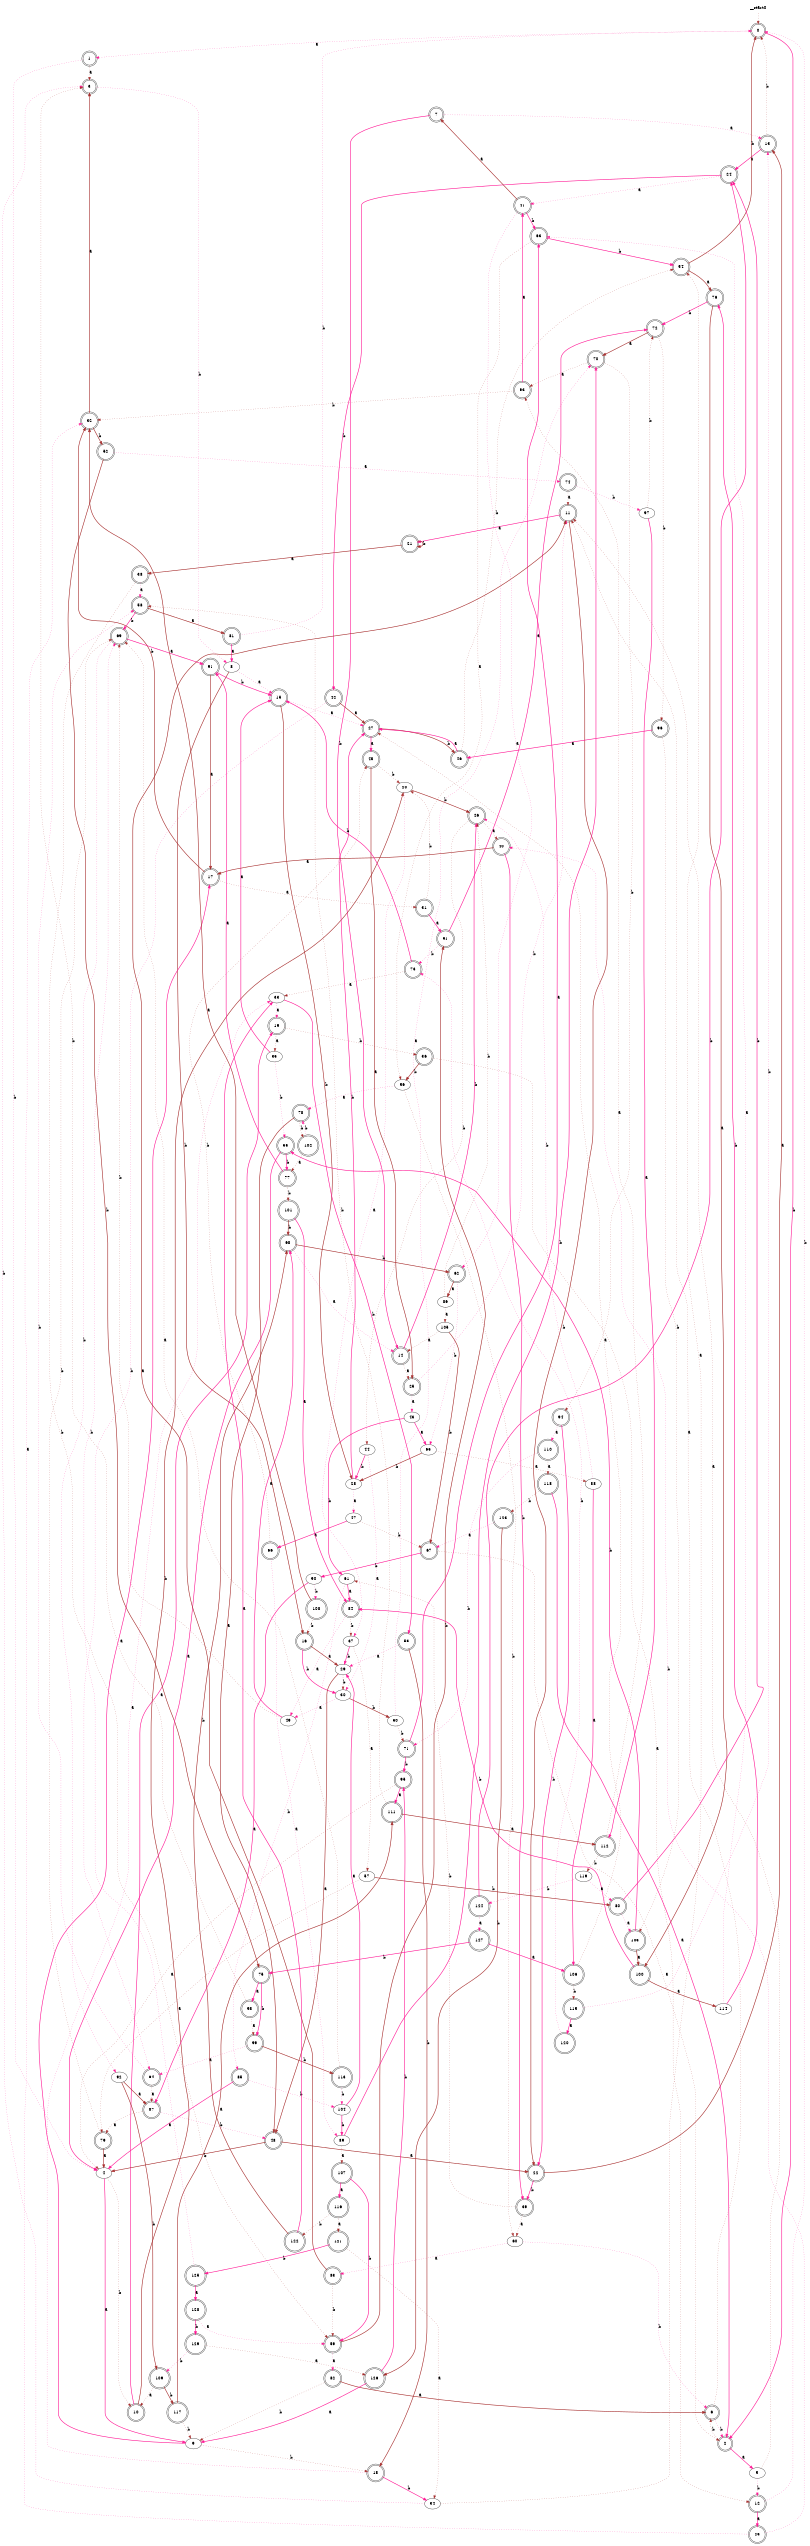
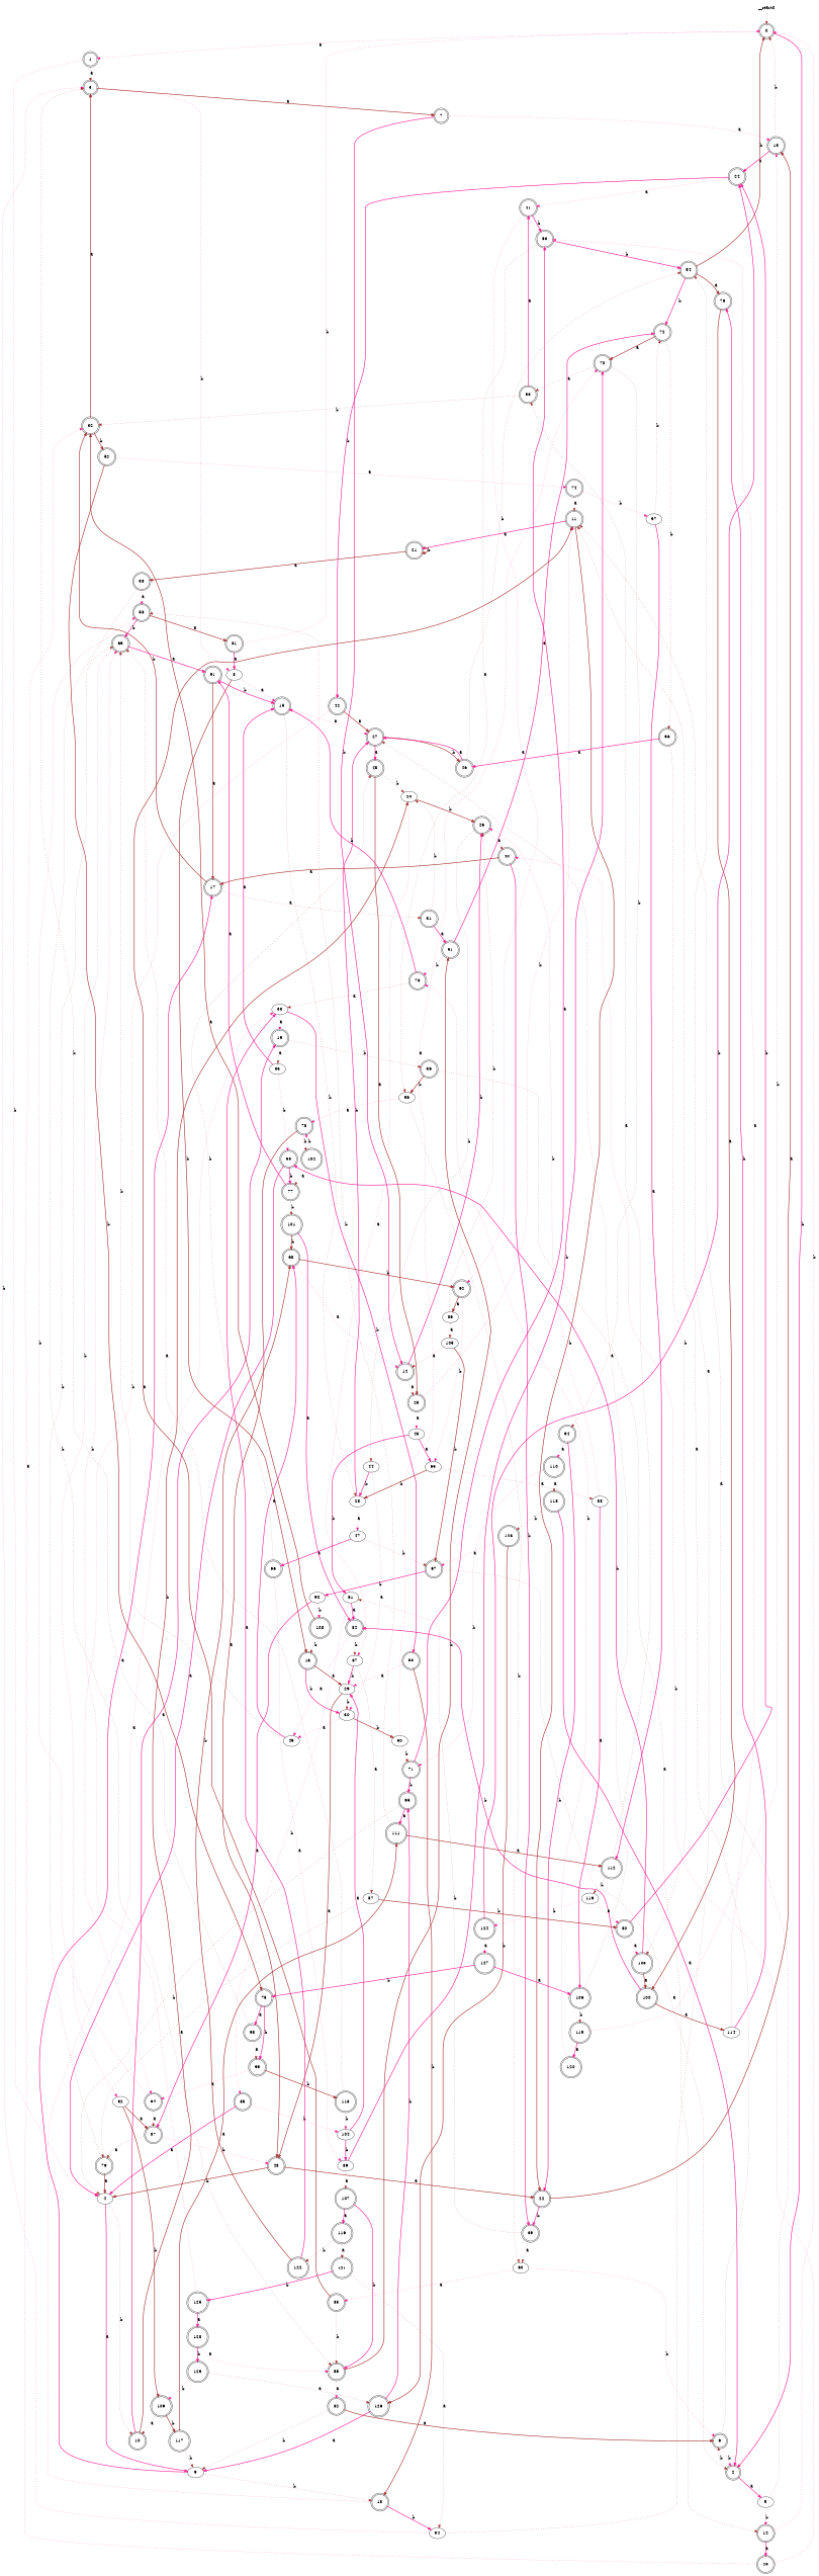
  digraph {
    node [shape=doublecircle]
    edge [color=deeppink style=dotted]
    __start0 [shape=none]
    0
    1
    2
    3
    4 [shape=""]
    5 [shape=""]
    6
    7
    8 [shape=""]
    9 [shape=""]
    10
    11
    12
    13
    14
    15
    16
    17
    18
    19
    20 [shape=""]
    21
    22
    23
    24
    25
    26
    27
    28 [shape=""]
    29 [shape=""]
    30 [shape=""]
    31
    32
    33 [shape=""]
    34 [shape=""]
    35 [shape=""]
    36
    37 [shape=""]
    38
    39
    40
    41
    42
    43 [shape=""]
    44 [shape=""]
    45
    46
    47 [shape=""]
    48
    49 [shape=""]
    50 [shape=""]
    51
    52
    53
    54
    55
    56 [shape=""]
    57 [shape=""]
    58
    59
    60 [shape=""]
    61 [shape=""]
    62
    63
    64
    65 [shape=""]
    66
    67
    68
    69
    70
    71
    72
    73
    74
    75
    76
    77
    78
    79
    80
    81
    82
    83
    84
    85
    86 [shape=""]
    87
    88 [shape=""]
    89 [shape=""]
    90 [shape=""]
    91
    92 [shape=""]
    93
    94
    95
    96
    97 [shape=""]
    98
    99
    100
    101
    102
    103
    104 [shape=""]
    105 [shape=""]
    106
    107
    108
    109
    110
    111
    112
    113
    114 [shape=""]
    115
    116
    117
    118
    119 [shape=""]
    120
    121
    122
    123
    124
    125
    126
    127
    128
    129
    __start0 -> 0 [color=brown]
    0 -> 1 [label=a]
    0 -> 2 [label=b style=bold]
    1 -> 3 [color=brown label=a]
    1 -> 4 [label=b]
    2 -> 5 [label=a style=bold]
    2 -> 6 [color=brown label=b]
-   41 -> 7 [color=brown label=a style=bold]
+   3 -> 7 [color=brown label=a style=bold]
    3 -> 8 [label=b]
    4 -> 9 [label=a style=bold]
    4 -> 10 [color=brown label=b]
    5 -> 11 [color=brown label=a]
    5 -> 12 [label=b]
    6 -> 2 [label=b]
    6 -> 11 [color=brown label=a]
    7 -> 13 [label=a]
    7 -> 14 [label=b style=bold]
    8 -> 15 [label=a]
    8 -> 16 [color=brown label=b style=bold]
    9 -> 17 [label=a style=bold]
    9 -> 18 [color=brown label=b]
    10 -> 19 [label=a style=bold]
    10 -> 20 [color=brown label=b style=bold]
    11 -> 21 [label=a style=bold]
    11 -> 22 [color=brown label=b style=bold]
    12 -> 0 [label=b]
    12 -> 23 [label=a style=bold]
    13 -> 0 [color=brown label=b]
    13 -> 24 [label=a style=bold]
    14 -> 25 [color=brown label=a]
    14 -> 26 [label=b style=bold]
    15 -> 27 [label=a]
-   15 -> 28 [color=brown label=b style=bold]
+   15 -> 28 [color=brown label=b]
    16 -> 29 [color=brown label=a style=bold]
    16 -> 30 [label=b style=bold]
    17 -> 31 [color=brown label=a]
    17 -> 32 [color=brown label=b style=bold]
    18 -> 33 [label=a]
    18 -> 34 [label=b style=bold]
    19 -> 35 [color=brown label=a]
    19 -> 36 [color=brown label=b]
    20 -> 26 [color=brown label=b style=bold]
    20 -> 37 [label=a]
    21 -> 21 [color=brown label=b style=bold]
    21 -> 38 [color=brown label=a style=bold]
    22 -> 13 [color=brown label=a style=bold]
    22 -> 39 [label=b style=bold]
    23 -> 32 [label=a]
    23 -> 40 [label=b]
    24 -> 41 [label=a]
    24 -> 42 [label=b style=bold]
    25 -> 11 [label=b]
    25 -> 43 [label=a]
    26 -> 40 [color=brown label=a]
    26 -> 44 [color=brown label=b]
    27 -> 45 [label=a style=bold]
    27 -> 46 [color=brown label=b style=bold]
    28 -> 27 [label=b style=bold]
    28 -> 47 [label=a]
    29 -> 30 [color=brown label=b]
    29 -> 48 [color=brown label=a style=bold]
    30 -> 49 [label=a]
    30 -> 50 [color=brown label=b style=bold]
    31 -> 20 [color=brown label=b]
    31 -> 51 [label=a style=bold]
    32 -> 3 [color=brown label=a style=bold]
    32 -> 52 [color=brown label=b style=bold]
    33 -> 19 [label=a]
    33 -> 53 [label=b style=bold]
    34 -> 3 [label=b]
    34 -> 54 [color=brown label=a]
    35 -> 15 [label=a style=bold]
    35 -> 55 [label=b]
    36 -> 12 [color=brown label=a]
    36 -> 56 [color=brown label=b style=bold]
    37 -> 29 [label=b style=bold]
    37 -> 57 [color=brown label=a]
    38 -> 58 [label=a]
    38 -> 59 [color=brown label=b]
    39 -> 60 [color=brown label=a]
    39 -> 61 [color=brown label=b]
    40 -> 17 [color=brown label=a style=bold]
    40 -> 39 [label=b style=bold]
    41 -> 62 [label=a]
    41 -> 63 [label=b style=bold]
    42 -> 27 [color=brown label=a style=bold]
    42 -> 64 [label=b]
    43 -> 61 [label=b style=bold]
    43 -> 65 [label=a style=bold]
    44 -> 28 [label=b style=bold]
    44 -> 30 [label=a]
    45 -> 20 [color=brown label=b]
    45 -> 25 [color=brown label=a style=bold]
    46 -> 27 [label=a style=bold]
    46 -> 54 [color=brown label=b]
    47 -> 66 [label=a style=bold]
    47 -> 67 [color=brown label=b]
    48 -> 4 [color=brown label=b style=bold]
    48 -> 22 [color=brown label=a style=bold]
    49 -> 68 [label=a style=bold]
    49 -> 69 [color=brown label=b]
    50 -> 70 [label=a]
    50 -> 71 [color=brown label=b]
    51 -> 72 [label=a style=bold]
    51 -> 73 [label=b]
    52 -> 74 [label=a]
    52 -> 75 [color=brown label=b style=bold]
    53 -> 18 [color=brown label=b style=bold]
    53 -> 29 [label=a]
    54 -> 0 [color=brown label=b style=bold]
    54 -> 76 [color=brown label=a style=bold]
    55 -> 4 [label=a style=bold]
    55 -> 77 [label=b style=bold]
    56 -> 60 [color=brown label=b]
    56 -> 78 [label=a]
    57 -> 79 [color=brown label=a]
    57 -> 80 [color=brown label=b style=bold]
    58 -> 69 [label=b style=bold]
    58 -> 81 [color=brown label=a style=bold]
    59 -> 51 [color=brown label=b style=bold]
    59 -> 82 [label=a]
    60 -> 6 [label=b]
    60 -> 83 [label=a]
    61 -> 84 [label=a style=bold]
    61 -> 85 [label=b]
    62 -> 65 [label=b]
    62 -> 86 [color=brown label=a style=bold]
    63 -> 54 [label=b style=bold]
    63 -> 56 [color=brown label=a]
    64 -> 58 [label=b]
    64 -> 87 [color=brown label=a]
    65 -> 28 [color=brown label=b style=bold]
    65 -> 88 [color=brown label=a]
    66 -> 45 [color=brown label=b]
    66 -> 89 [label=a]
    67 -> 2 [color=brown label=a]
    67 -> 90 [label=b style=bold]
    68 -> 14 [label=a]
    68 -> 62 [color=brown label=b style=bold]
    69 -> 91 [label=a style=bold]
    69 -> 92 [label=b]
    70 -> 93 [color=brown label=a]
    70 -> 94 [color=brown label=b]
    71 -> 63 [label=a style=bold]
    71 -> 95 [label=b style=bold]
    72 -> 70 [color=brown label=a style=bold]
    72 -> 96 [color=brown label=b]
    73 -> 15 [label=b style=bold]
    73 -> 33 [color=brown label=a]
    74 -> 11 [color=brown label=a]
    74 -> 97 [label=b]
    75 -> 98 [label=a style=bold]
    75 -> 99 [label=b style=bold]
-   76 -> 72 [label=b style=bold]
+   54 -> 72 [label=b style=bold]
    76 -> 100 [color=brown label=a style=bold]
    77 -> 91 [label=a style=bold]
    77 -> 101 [color=brown label=b]
    78 -> 48 [color=brown label=a style=bold]
    78 -> 102 [color=brown label=b]
    79 -> 4 [color=brown label=a style=bold]
    79 -> 69 [color=brown label=b]
    80 -> 24 [label=b style=bold]
    80 -> 103 [label=a]
    81 -> 0 [label=b]
    81 -> 8 [label=a style=bold]
    82 -> 6 [color=brown label=a style=bold]
    82 -> 9 [color=brown label=b]
    83 -> 11 [color=brown label=a style=bold]
    83 -> 59 [color=brown label=b]
    84 -> 37 [color=brown label=b]
    84 -> 49 [label=a]
    85 -> 4 [label=a style=bold]
    85 -> 104 [label=b]
    86 -> 26 [color=brown label=b]
    86 -> 105 [color=brown label=a]
    87 -> 48 [label=b]
    87 -> 79 [color=brown label=a]
    88 -> 26 [label=b]
    88 -> 106 [label=a style=bold]
    89 -> 70 [label=b style=bold]
    89 -> 107 [color=brown label=a]
    90 -> 87 [label=a style=bold]
    90 -> 108 [label=b]
    91 -> 15 [label=b style=bold]
    91 -> 17 [color=brown label=a style=bold]
    92 -> 87 [color=brown label=a style=bold]
    92 -> 109 [color=brown label=b style=bold]
    93 -> 32 [color=brown label=b]
    93 -> 41 [label=a style=bold]
    94 -> 22 [label=b style=bold]
    94 -> 110 [label=a]
-   95 -> 4 [color=brown label=a]
+   95 -> 4 [color=brown label=b]
    95 -> 111 [label=a style=bold]
    96 -> 46 [label=a style=bold]
    96 -> 103 [color=brown label=b]
    97 -> 72 [color=brown label=b]
    97 -> 112 [label=a style=bold]
    98 -> 3 [color=brown label=b]
    98 -> 99 [color=brown label=a]
    99 -> 64 [label=a]
    99 -> 113 [color=brown label=b style=bold]
    100 -> 84 [label=b style=bold]
    100 -> 114 [color=brown label=a style=bold]
    101 -> 68 [color=brown label=b style=bold]
    101 -> 84 [label=a style=bold]
    102 -> 77 [color=brown label=a]
    102 -> 78 [label=b]
    103 -> 55 [label=b style=bold]
    103 -> 100 [color=brown label=a style=bold]
    104 -> 29 [label=a style=bold]
    104 -> 89 [label=b style=bold]
    105 -> 14 [color=brown label=a]
    105 -> 67 [color=brown label=b style=bold]
    106 -> 27 [color=brown label=a]
    106 -> 115 [color=brown label=b]
    107 -> 59 [label=b style=bold]
    107 -> 116 [label=a style=bold]
    108 -> 16 [color=brown label=b]
    108 -> 32 [color=brown label=a style=bold]
    109 -> 10 [color=brown label=a]
    109 -> 117 [color=brown label=b style=bold]
    110 -> 71 [label=b]
    110 -> 118 [color=brown label=a]
    111 -> 58 [color=brown label=b]
    111 -> 112 [color=brown label=a style=bold]
    112 -> 93 [color=brown label=a]
    112 -> 119 [color=brown label=b]
    113 -> 69 [color=brown label=a]
    113 -> 104 [label=b]
    114 -> 63 [label=a]
    114 -> 76 [label=b style=bold]
    115 -> 13 [label=b]
    115 -> 120 [label=a style=bold]
    116 -> 121 [color=brown label=a]
    116 -> 122 [color=brown label=b]
    117 -> 9 [color=brown label=b]
    117 -> 111 [color=brown label=a style=bold]
    118 -> 2 [label=a style=bold]
    118 -> 123 [color=brown label=b]
    119 -> 80 [label=a]
    119 -> 124 [label=b]
    120 -> 73 [label=b]
    121 -> 34 [color=brown label=a]
    121 -> 125 [label=b style=bold]
    122 -> 33 [label=a style=bold]
    122 -> 68 [color=brown label=b style=bold]
    123 -> 67 [label=a]
    123 -> 126 [color=brown label=b style=bold]
    124 -> 24 [label=b style=bold]
    124 -> 127 [label=a]
    125 -> 69 [label=b]
    125 -> 128 [label=a style=bold]
    126 -> 9 [label=a style=bold]
    126 -> 95 [label=b style=bold]
    127 -> 75 [label=b style=bold]
    127 -> 106 [label=a style=bold]
    128 -> 59 [label=a]
    128 -> 129 [label=b style=bold]
    129 -> 109 [label=b]
    129 -> 126 [color=brown label=a]
  }
